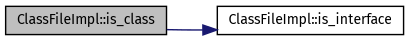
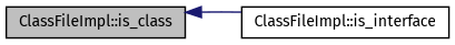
  digraph {
    rankdir=LR
    fontname="Fira Sans"
    node [color=black fontname="Fira Sans" fontsize=10 shape=record]
    n1 [fillcolor=grey75 fontcolor=black height=0.2 label="ClassFileImpl::is_class" style=filled width=0.4]
    n2 [height=0.2 label="ClassFileImpl::is_interface" width=0.4]
-   n1 -> n2 [color=midnightblue fontname="Fira Sans" fontsize=10 labelfontname=Helvetica labelfontsize=10 style=solid]
+   n2 -> n1 [color=midnightblue fontname="Fira Sans" fontsize=10 labelfontname=Helvetica labelfontsize=10 style=solid]
  }
